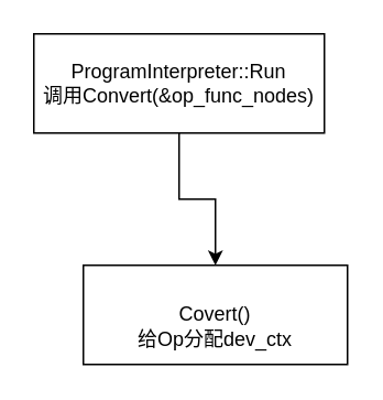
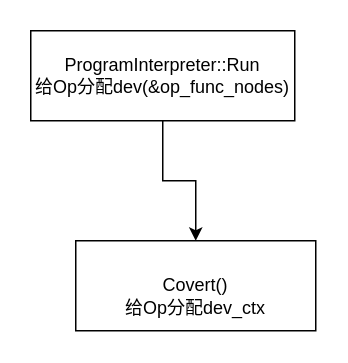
  <mxCell id="0" />
  <mxCell id="1" parent="0" />
  <mxCell id="2" value="&lt;div&gt;&lt;br&gt;&lt;/div&gt;Covert()&lt;div&gt;给Op分配dev_ctx&lt;/div&gt;" style="rounded=0;whiteSpace=wrap;html=1;" vertex="1" parent="1"><mxGeometry x="50" y="160" width="160" height="60" as="geometry" /></mxCell>
  <mxCell id="3" style="edgeStyle=orthogonalEdgeStyle;rounded=0;orthogonalLoop=1;jettySize=auto;html=1;" edge="1" parent="1" source="4" target="2"><mxGeometry relative="1" as="geometry" /></mxCell>
- <mxCell id="4" value="ProgramInterpreter::Run&lt;br&gt;&lt;div&gt;调用Convert(&amp;amp;op_func_nodes)&lt;/div&gt;" style="rounded=0;whiteSpace=wrap;html=1;" vertex="1" parent="1"><mxGeometry x="20" y="20" width="176" height="60" as="geometry" /></mxCell>
+ <mxCell id="4" value="ProgramInterpreter::Run&lt;br&gt;&lt;div&gt;给Op分配dev(&amp;amp;op_func_nodes)&lt;/div&gt;" style="rounded=0;whiteSpace=wrap;html=1;" vertex="1" parent="1"><mxGeometry x="20" y="20" width="176" height="60" as="geometry" /></mxCell>
